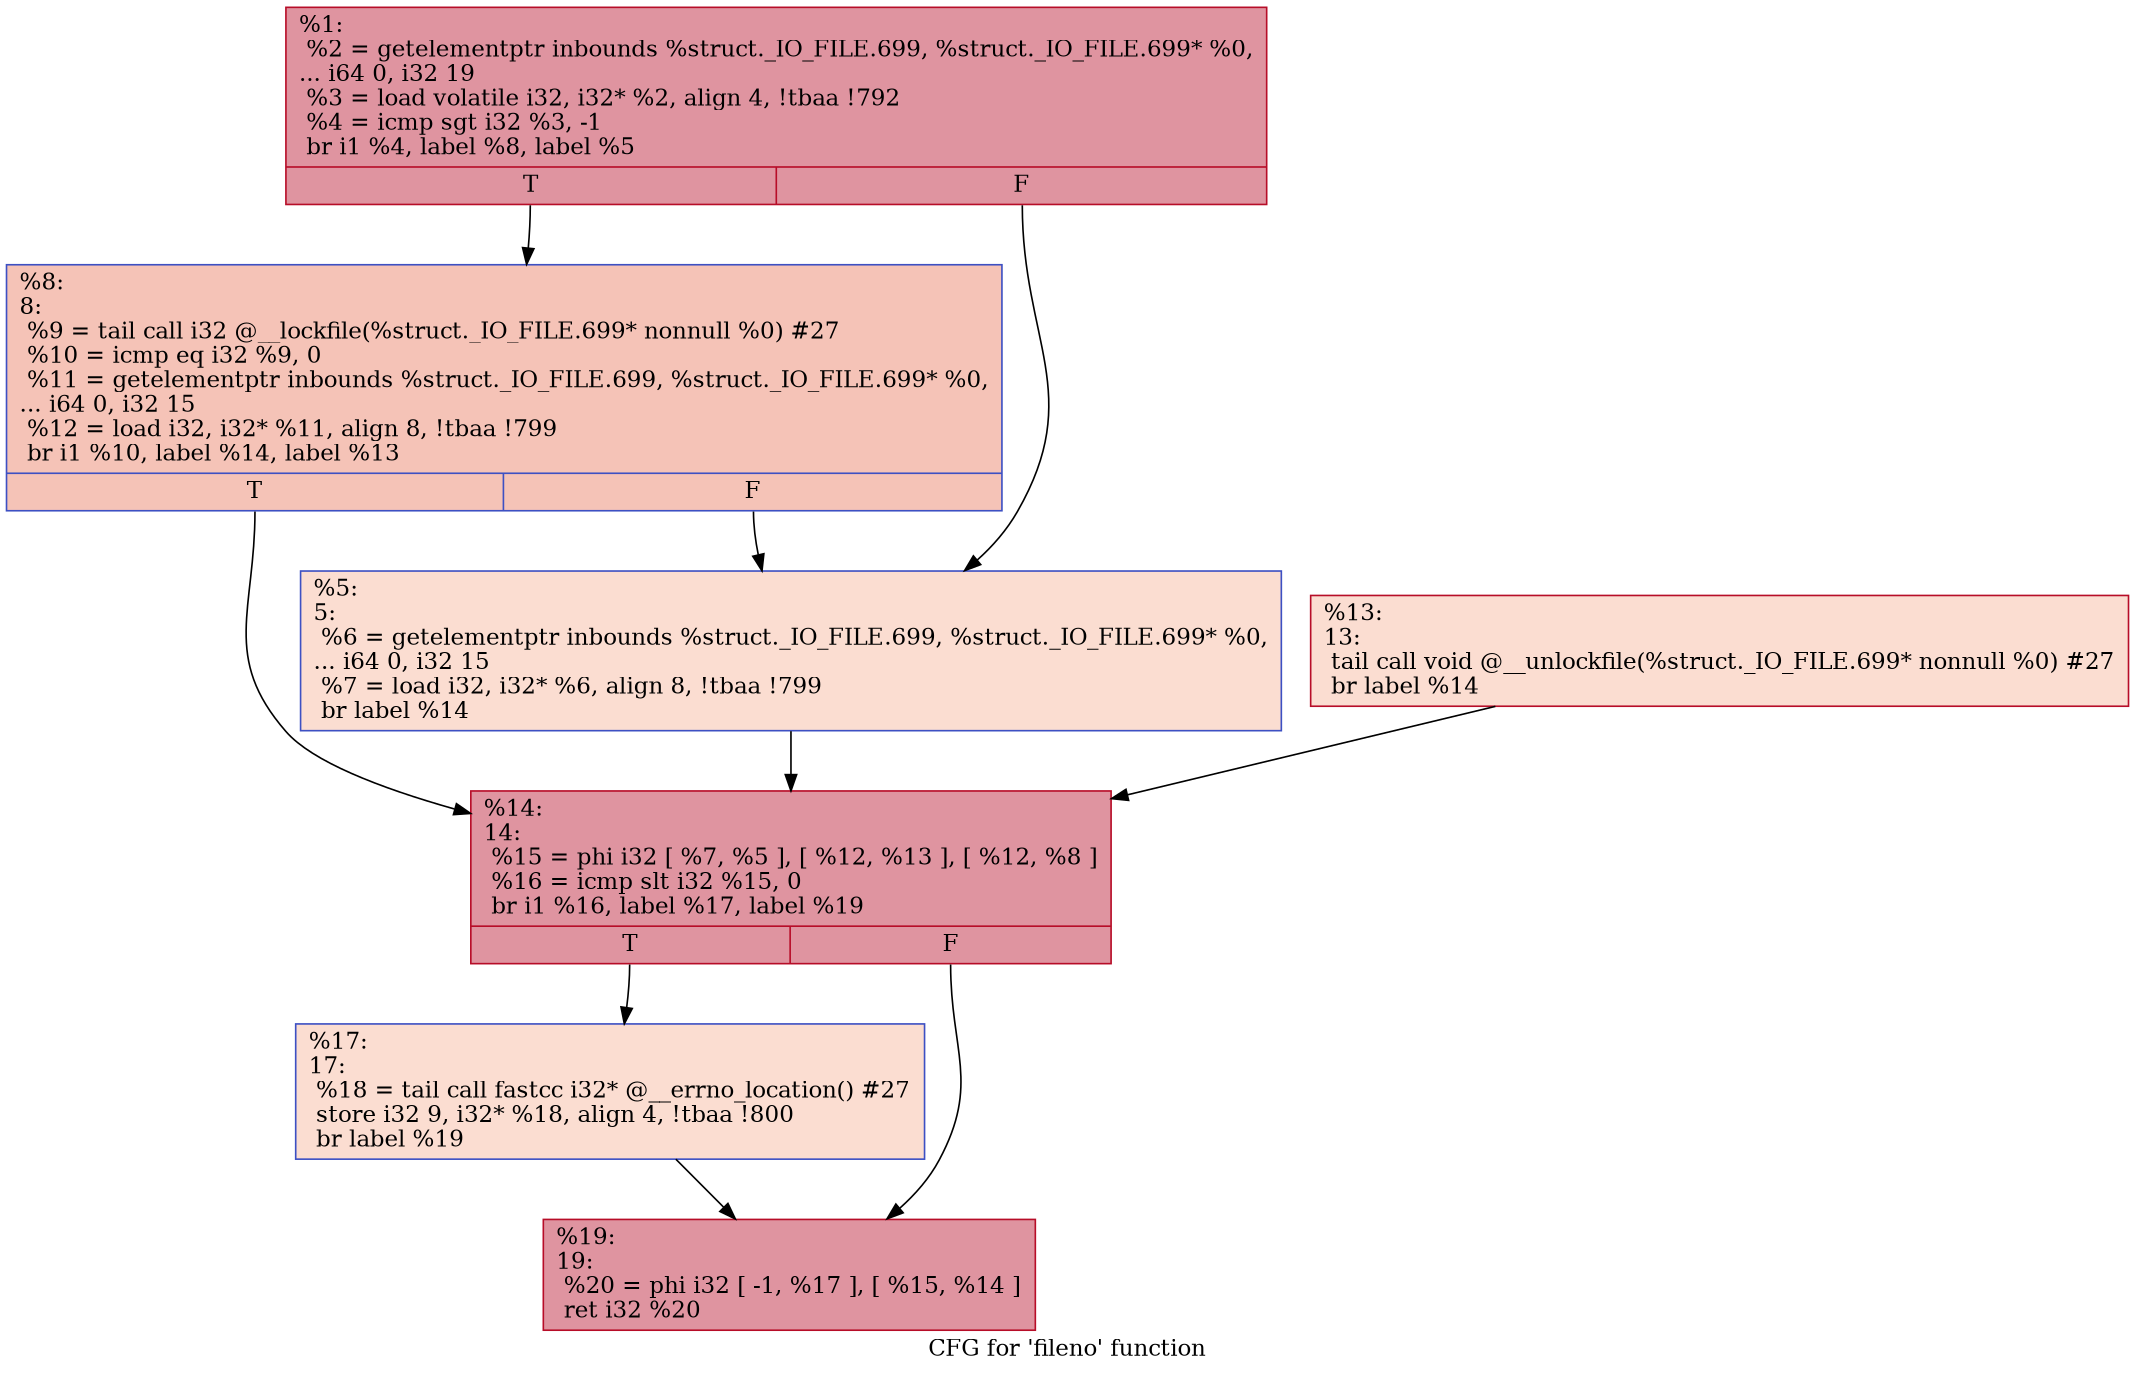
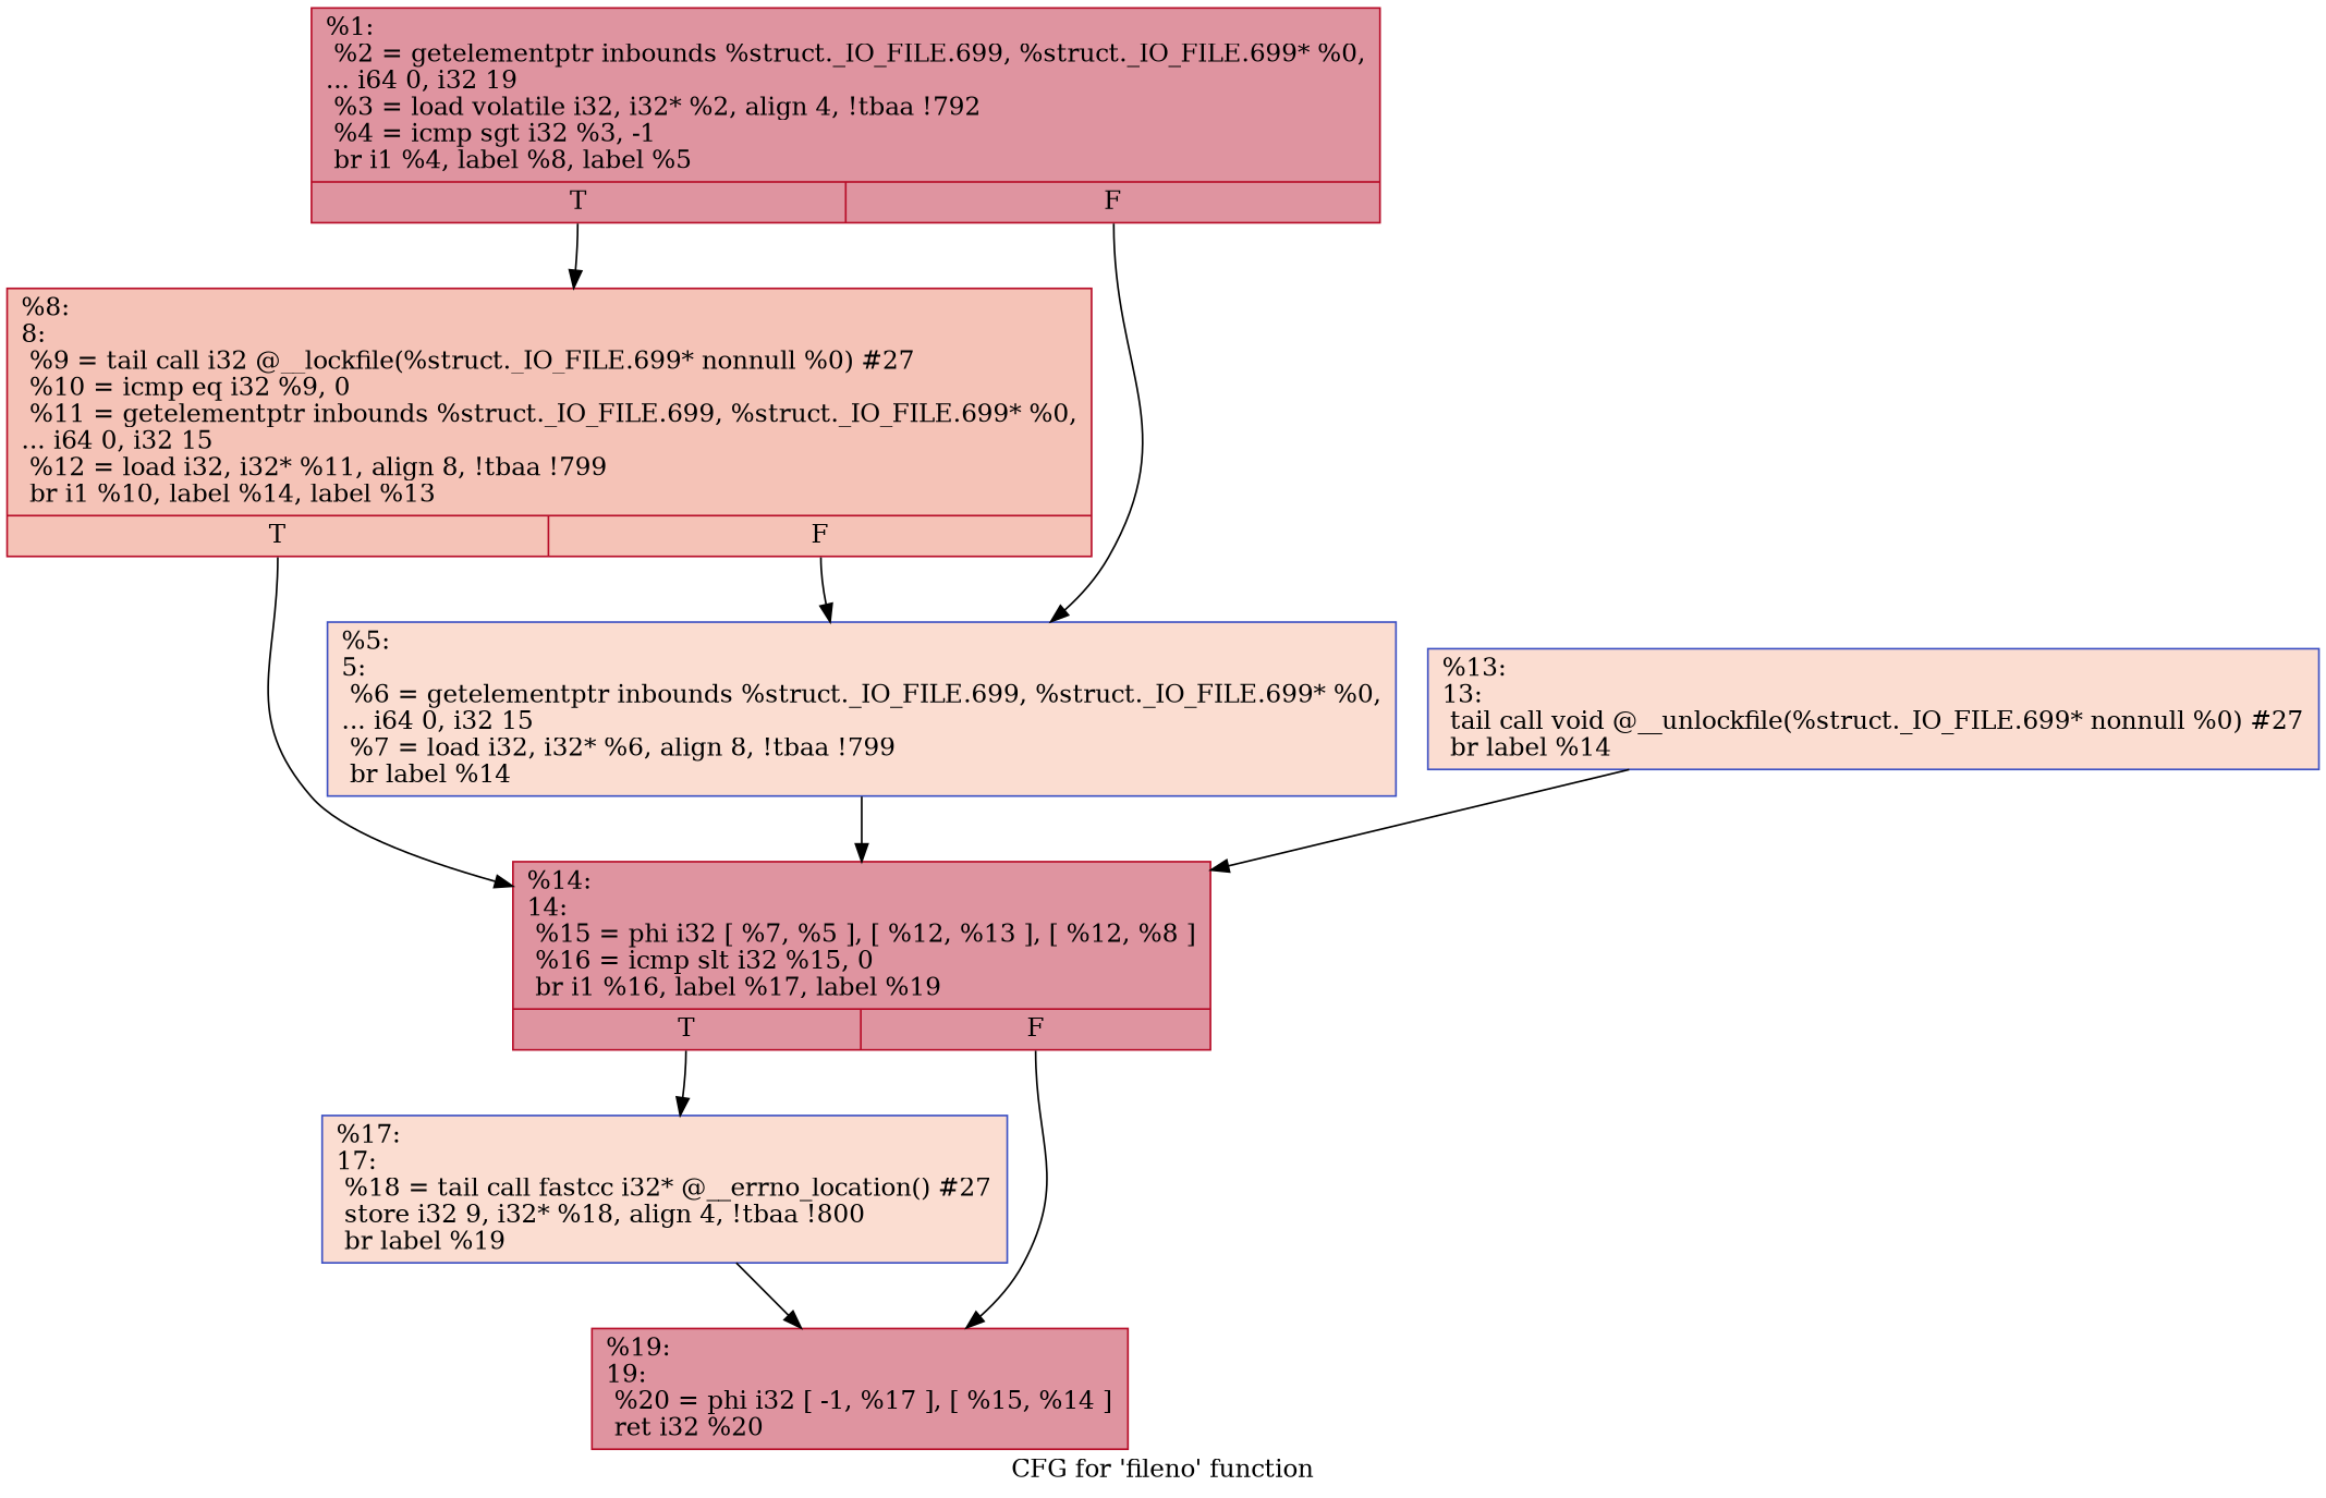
  digraph {
    label="CFG for 'fileno' function"
    node [color="#b70d28ff" fillcolor="#b70d2870" shape=record style=filled]
    n1 [label="{%1:\l  %2 = getelementptr inbounds %struct._IO_FILE.699, %struct._IO_FILE.699* %0,\l... i64 0, i32 19\l  %3 = load volatile i32, i32* %2, align 4, !tbaa !792\l  %4 = icmp sgt i32 %3, -1\l  br i1 %4, label %8, label %5\l|{<s0>T|<s1>F}}"]
-   n2 [color="#3d50c3ff" fillcolor="#e8765c70" label="{%8:\l8:                                                \l  %9 = tail call i32 @__lockfile(%struct._IO_FILE.699* nonnull %0) #27\l  %10 = icmp eq i32 %9, 0\l  %11 = getelementptr inbounds %struct._IO_FILE.699, %struct._IO_FILE.699* %0,\l... i64 0, i32 15\l  %12 = load i32, i32* %11, align 8, !tbaa !799\l  br i1 %10, label %14, label %13\l|{<s0>T|<s1>F}}"]
+   n2 [fillcolor="#e8765c70" label="{%8:\l8:                                                \l  %9 = tail call i32 @__lockfile(%struct._IO_FILE.699* nonnull %0) #27\l  %10 = icmp eq i32 %9, 0\l  %11 = getelementptr inbounds %struct._IO_FILE.699, %struct._IO_FILE.699* %0,\l... i64 0, i32 15\l  %12 = load i32, i32* %11, align 8, !tbaa !799\l  br i1 %10, label %14, label %13\l|{<s0>T|<s1>F}}"]
    n3 [color="#3d50c3ff" fillcolor="#f7b39670" label="{%5:\l5:                                                \l  %6 = getelementptr inbounds %struct._IO_FILE.699, %struct._IO_FILE.699* %0,\l... i64 0, i32 15\l  %7 = load i32, i32* %6, align 8, !tbaa !799\l  br label %14\l}"]
    n4 [label="{%14:\l14:                                               \l  %15 = phi i32 [ %7, %5 ], [ %12, %13 ], [ %12, %8 ]\l  %16 = icmp slt i32 %15, 0\l  br i1 %16, label %17, label %19\l|{<s0>T|<s1>F}}"]
    n5 [color="#3d50c3ff" fillcolor="#f7b39670" label="{%17:\l17:                                               \l  %18 = tail call fastcc i32* @__errno_location() #27\l  store i32 9, i32* %18, align 4, !tbaa !800\l  br label %19\l}"]
    n6 [label="{%19:\l19:                                               \l  %20 = phi i32 [ -1, %17 ], [ %15, %14 ]\l  ret i32 %20\l}"]
-   n7 [fillcolor="#f7b39670" label="{%13:\l13:                                               \l  tail call void @__unlockfile(%struct._IO_FILE.699* nonnull %0) #27\l  br label %14\l}"]
+   n7 [color="#3d50c3ff" fillcolor="#f7b39670" label="{%13:\l13:                                               \l  tail call void @__unlockfile(%struct._IO_FILE.699* nonnull %0) #27\l  br label %14\l}"]
    n1 -> n2 [tailport=s0]
    n1 -> n3 [tailport=s1]
    n2 -> n3 [tailport=s1]
    n2 -> n4 [tailport=s0]
    n3 -> n4
    n4 -> n5 [tailport=s0]
    n4 -> n6 [tailport=s1]
    n5 -> n6
    n7 -> n4
  }
